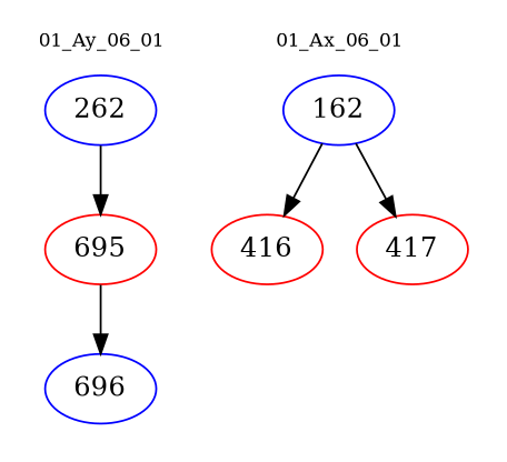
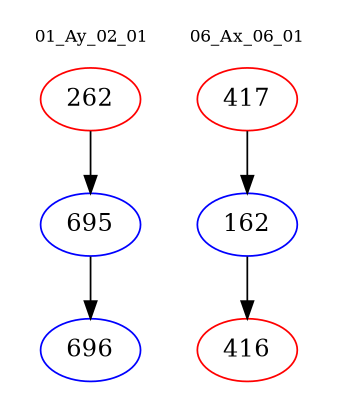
  digraph {
    node [color=blue]
    edge [color=black]
-   n1 [label=262]
-   n2 [color=red label=695]
+   n1 [color=red label=262]
+   n2 [label=695]
    n3 [label=696]
    n4 [label=162]
    n5 [color=red label=416]
    n6 [color=red label=417]
    subgraph cluster_1 {
      color=white
      fontsize=10
-     label="01_Ay_06_01"
+     label="01_Ay_02_01"
      n1
      n2
      n3
    }
    subgraph cluster_2 {
      color=white
      fontsize=10
-     label="01_Ax_06_01"
+     label="06_Ax_06_01"
      n4
      n5
      n6
    }
    n1 -> n2
    n2 -> n3
    n4 -> n5
-   n4 -> n6
+   n6 -> n4
  }
